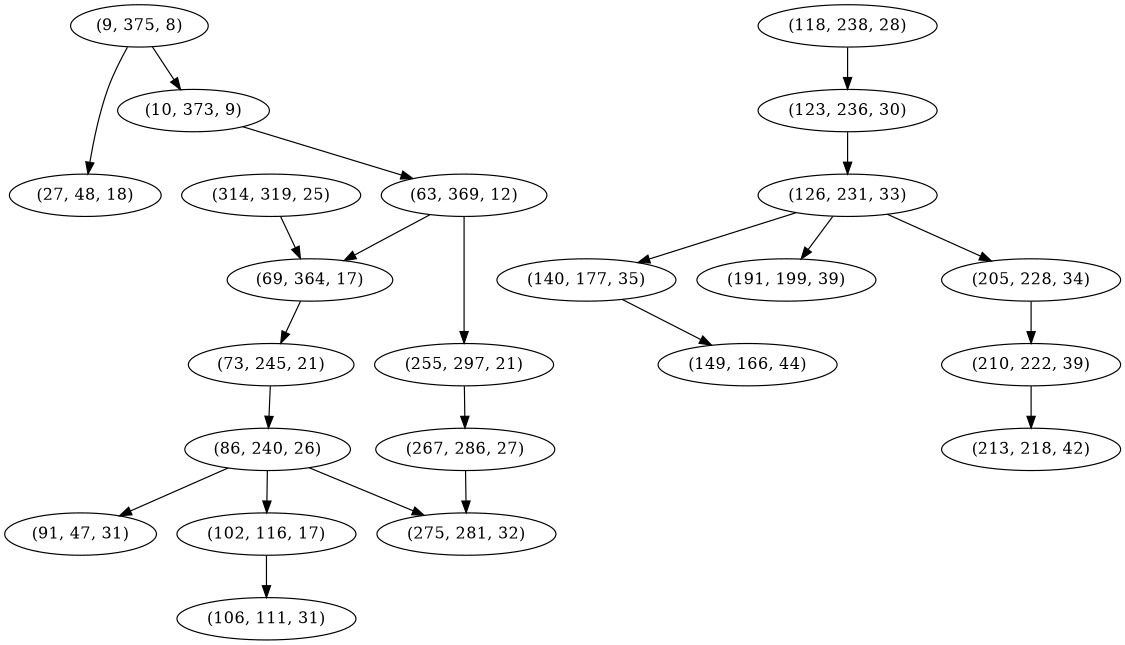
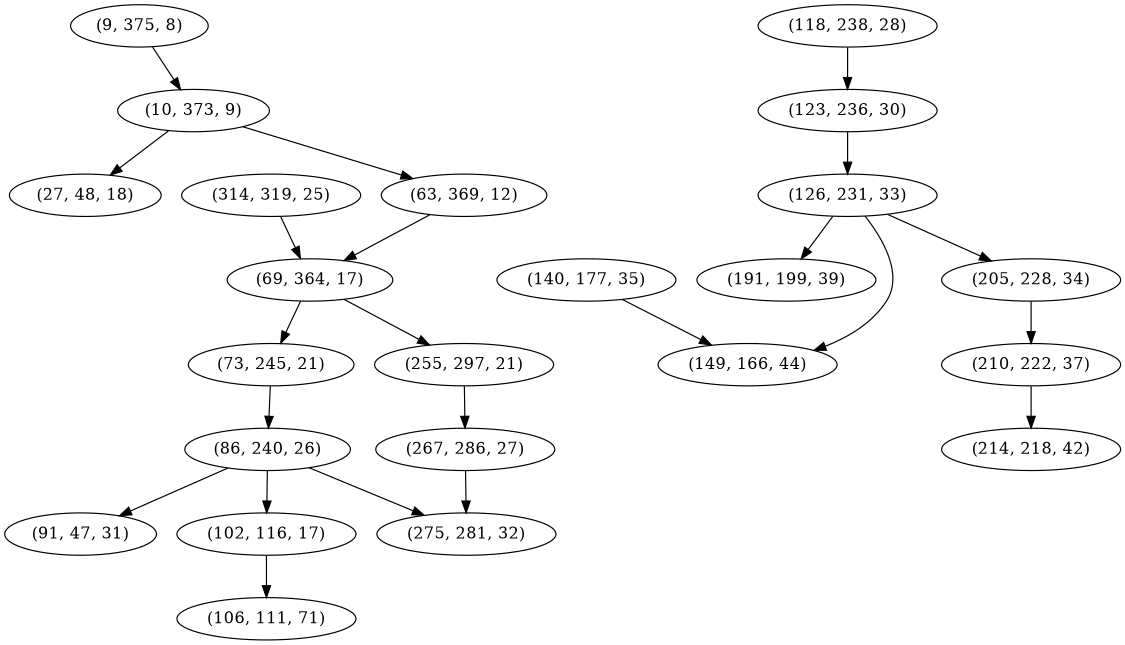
  digraph {
    "(9, 375, 8)"
    "(10, 373, 9)"
    "(27, 48, 18)"
    "(63, 369, 12)"
    "(69, 364, 17)"
    "(73, 245, 21)"
    "(255, 297, 21)"
    "(86, 240, 26)"
    "(267, 286, 27)"
    "(314, 319, 25)"
    n11 [label="(91, 47, 31)"]
    n12 [label="(102, 116, 17)"]
    "(275, 281, 32)"
-   "(106, 111, 31)"
+   "(106, 111, 31)" [label="(106, 111, 71)"]
    "(118, 238, 28)"
    "(123, 236, 30)"
    "(126, 231, 33)"
    "(140, 177, 35)"
    "(191, 199, 39)"
    "(205, 228, 34)"
    "(149, 166, 44)"
-   "(210, 222, 39)"
-   "(213, 218, 42)"
+   "(210, 222, 39)" [label="(210, 222, 37)"]
+   "(213, 218, 42)" [label="(214, 218, 42)"]
    "(9, 375, 8)" -> "(10, 373, 9)"
-   "(9, 375, 8)" -> "(27, 48, 18)"
+   "(10, 373, 9)" -> "(27, 48, 18)"
    "(10, 373, 9)" -> "(63, 369, 12)"
    "(63, 369, 12)" -> "(69, 364, 17)"
    "(69, 364, 17)" -> "(73, 245, 21)"
-   "(63, 369, 12)" -> "(255, 297, 21)"
+   "(69, 364, 17)" -> "(255, 297, 21)"
    "(73, 245, 21)" -> "(86, 240, 26)"
    "(255, 297, 21)" -> "(267, 286, 27)"
    "(86, 240, 26)" -> n11
    "(86, 240, 26)" -> n12
    "(86, 240, 26)" -> "(275, 281, 32)"
    "(267, 286, 27)" -> "(275, 281, 32)"
    "(314, 319, 25)" -> "(69, 364, 17)"
    n12 -> "(106, 111, 31)"
    "(118, 238, 28)" -> "(123, 236, 30)"
    "(123, 236, 30)" -> "(126, 231, 33)"
-   "(126, 231, 33)" -> "(140, 177, 35)"
+   "(126, 231, 33)" -> "(149, 166, 44)"
    "(126, 231, 33)" -> "(191, 199, 39)"
    "(126, 231, 33)" -> "(205, 228, 34)"
    "(140, 177, 35)" -> "(149, 166, 44)"
    "(205, 228, 34)" -> "(210, 222, 39)"
    "(210, 222, 39)" -> "(213, 218, 42)"
  }
